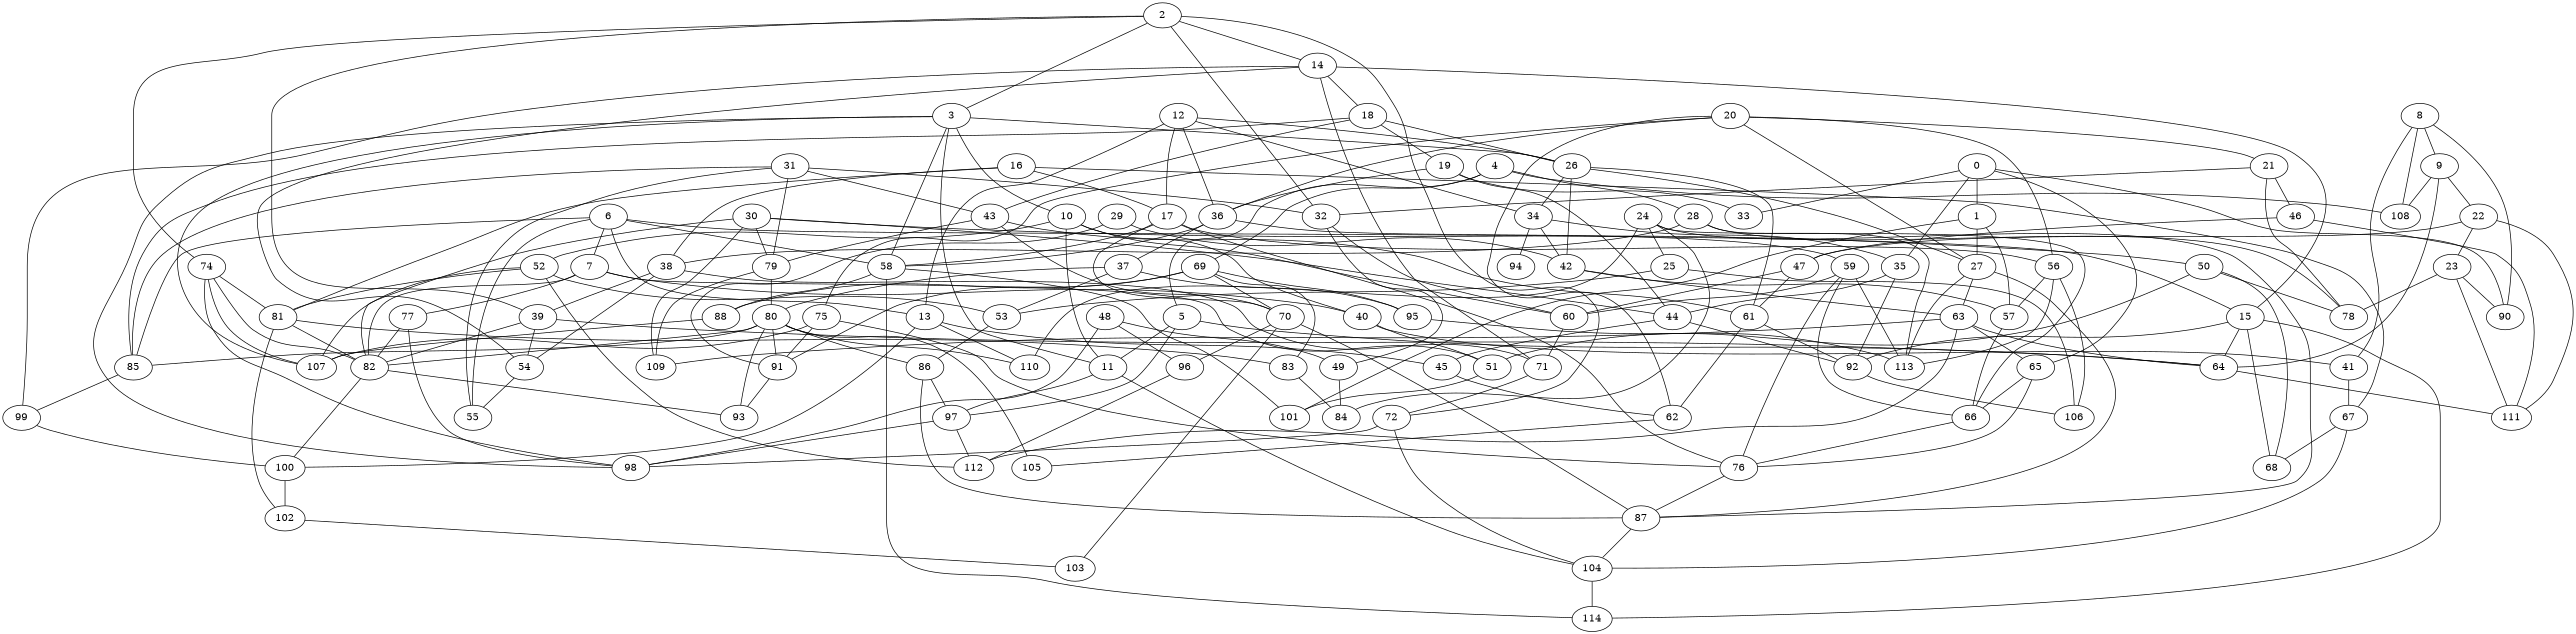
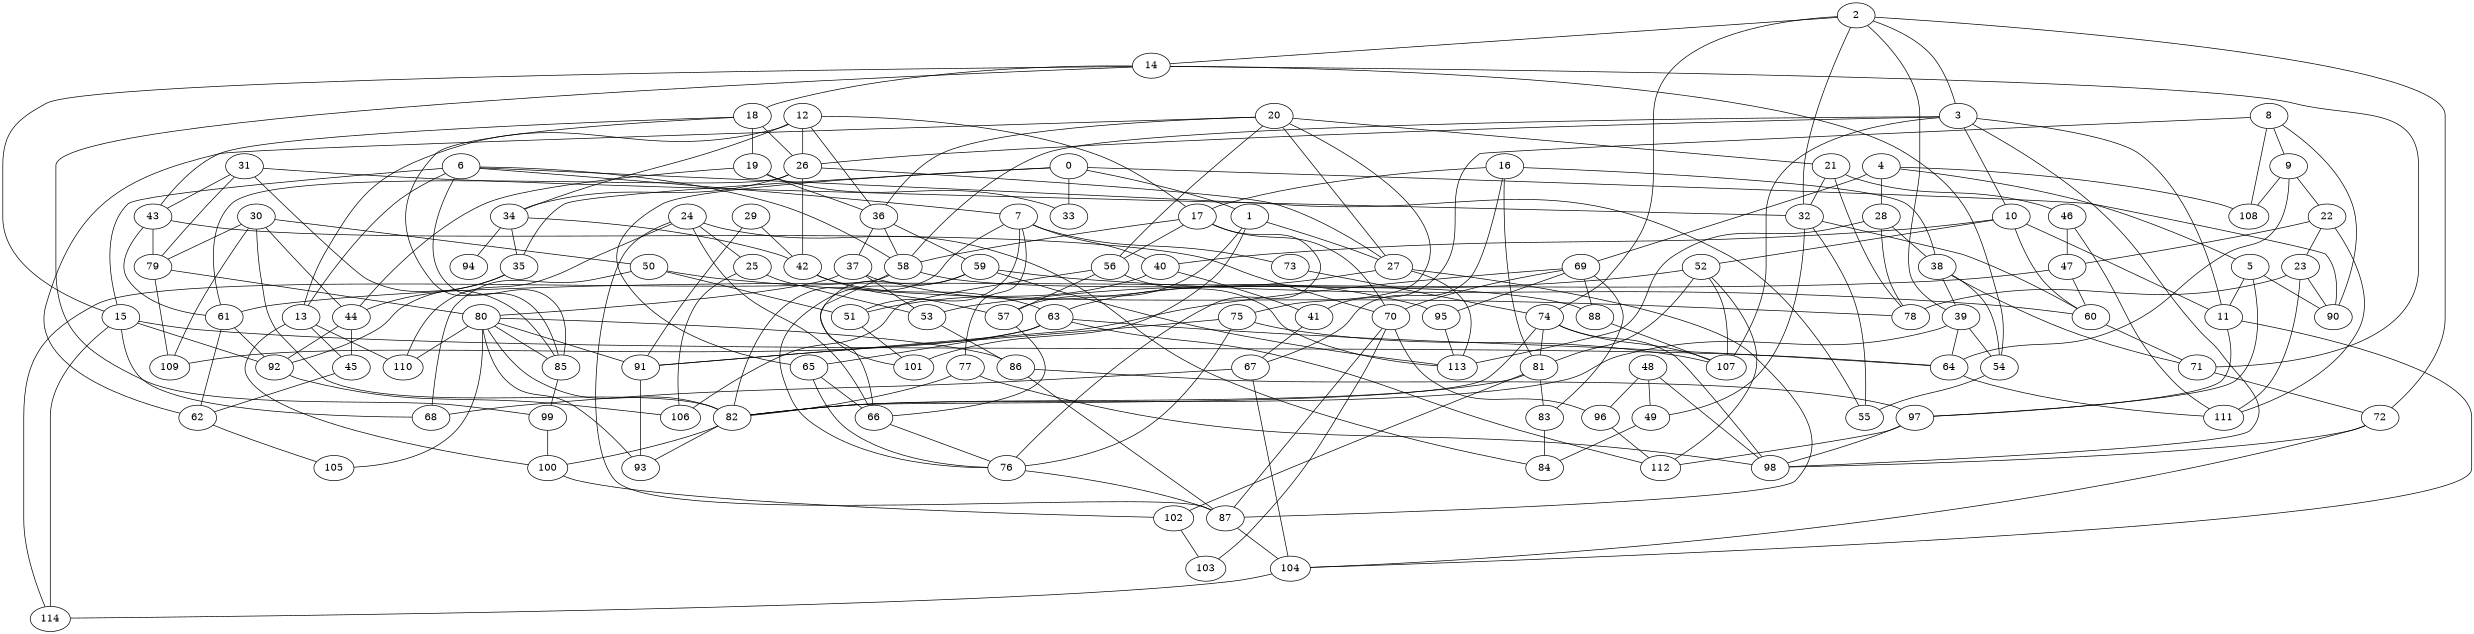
  graph {
    0
    1
    33
    35
    65
    90
    27
    57
    101
    92
    44
    76
    66
    87
    63
    113
    106
    45
    104
    64
    112
    109
    2
    3
    14
    32
    39
    72
    74
    10
    11
    26
    58
    98
    107
    15
    18
    54
    71
    99
    60
    49
    82
    81
    40
    52
    97
    34
    42
    61
    114
    88
    68
    85
    19
    43
    55
    100
    84
    93
    111
    83
    102
    51
    41
    53
    94
    62
    4
    5
    28
    69
    108
    38
    78
    70
    91
    95
    96
    103
    6
    7
    13
+   73
    77
    110
    67
    8
    9
    22
    23
    47
    86
    12
    17
    36
    56
    37
    59
    80
    105
    79
    16
    20
    21
    75
    46
    24
    25
    29
    30
    50
    31
    48
    0 -- 1
    0 -- 33
    0 -- 35
    0 -- 65
    0 -- 90
    1 -- 27
    1 -- 57
    1 -- 101
    35 -- 92
    35 -- 44
    65 -- 76
    65 -- 66
    27 -- 87
    27 -- 63
    27 -- 113
    57 -- 66
    92 -- 106
    44 -- 92
    44 -- 45
    76 -- 87
    66 -- 76
    87 -- 104
    63 -- 65
    63 -- 64
    63 -- 112
    63 -- 109
    45 -- 62
    104 -- 114
    64 -- 111
    2 -- 3
    2 -- 14
    2 -- 32
    2 -- 39
    2 -- 72
    2 -- 74
    3 -- 10
    3 -- 11
    3 -- 26
    3 -- 58
    3 -- 98
    3 -- 107
    14 -- 15
    14 -- 18
    14 -- 54
    14 -- 71
    14 -- 99
    32 -- 60
    32 -- 49
    39 -- 64
    39 -- 54
    39 -- 82
    72 -- 104
    72 -- 98
    74 -- 98
    74 -- 107
    74 -- 82
    74 -- 81
    10 -- 11
    10 -- 60
    10 -- 40
    10 -- 52
    11 -- 104
    11 -- 97
    26 -- 27
    26 -- 34
    26 -- 42
    26 -- 61
    58 -- 101
    58 -- 114
    58 -- 88
    15 -- 92
    15 -- 64
    15 -- 114
    15 -- 68
    18 -- 26
    18 -- 85
    18 -- 19
    18 -- 43
    54 -- 55
    71 -- 72
    99 -- 100
    60 -- 71
    49 -- 84
    82 -- 100
    82 -- 93
    81 -- 82
    81 -- 83
    81 -- 102
    40 -- 51
    40 -- 41
    52 -- 112
    52 -- 107
    52 -- 81
    52 -- 53
    97 -- 112
    97 -- 98
    34 -- 35
    34 -- 42
    34 -- 94
    42 -- 57
    42 -- 63
    61 -- 92
    61 -- 62
    88 -- 107
    85 -- 99
    19 -- 33
    19 -- 44
    19 -- 36
    43 -- 61
    43 -- 70
    43 -- 79
    100 -- 102
    83 -- 84
    102 -- 103
    51 -- 101
    41 -- 67
    53 -- 86
    62 -- 105
    4 -- 5
    4 -- 28
    4 -- 69
    4 -- 108
-   5 -- 64
+   5 -- 90
    5 -- 11
    5 -- 97
    28 -- 113
    28 -- 38
    28 -- 78
    69 -- 88
    69 -- 83
    69 -- 70
    69 -- 91
    69 -- 95
    38 -- 39
    38 -- 54
    38 -- 71
    70 -- 87
    70 -- 96
    70 -- 103
    91 -- 93
    95 -- 113
    96 -- 112
    6 -- 58
    6 -- 15
    6 -- 85
    6 -- 55
    6 -- 7
    6 -- 13
    7 -- 82
    7 -- 40
    7 -- 51
+   7 -- 73
    7 -- 77
    13 -- 45
    13 -- 100
    13 -- 110
+   73 -- 74
    77 -- 98
    77 -- 82
    67 -- 104
    67 -- 68
    8 -- 90
    8 -- 41
    8 -- 108
    8 -- 9
    9 -- 64
    9 -- 108
    9 -- 22
    22 -- 111
    22 -- 23
    22 -- 47
    23 -- 90
    23 -- 111
    23 -- 78
    47 -- 60
    47 -- 61
    86 -- 87
    86 -- 97
    12 -- 26
    12 -- 34
    12 -- 13
    12 -- 17
    12 -- 36
    17 -- 76
    17 -- 58
    17 -- 70
    17 -- 56
    36 -- 58
    36 -- 37
    36 -- 59
    56 -- 57
    56 -- 113
    56 -- 106
    37 -- 53
    37 -- 95
    37 -- 80
    59 -- 76
    59 -- 66
    59 -- 113
    59 -- 60
    80 -- 82
    80 -- 85
    80 -- 93
    80 -- 91
    80 -- 110
    80 -- 86
    80 -- 105
    79 -- 109
    79 -- 80
    16 -- 81
    16 -- 38
    16 -- 67
    16 -- 17
    20 -- 27
    20 -- 62
    20 -- 36
    20 -- 56
    20 -- 21
    20 -- 75
    21 -- 32
    21 -- 78
    21 -- 46
    75 -- 76
    75 -- 107
    75 -- 91
    46 -- 111
    46 -- 47
    24 -- 66
    24 -- 87
    24 -- 84
    24 -- 110
    24 -- 25
    25 -- 106
    25 -- 53
    29 -- 42
    29 -- 91
    30 -- 44
    30 -- 109
    30 -- 82
    30 -- 79
    30 -- 50
    50 -- 68
    50 -- 51
    50 -- 78
    31 -- 32
    31 -- 85
    31 -- 43
-   31 -- 55
+   32 -- 55
    31 -- 79
    48 -- 98
    48 -- 49
    48 -- 96
  }
